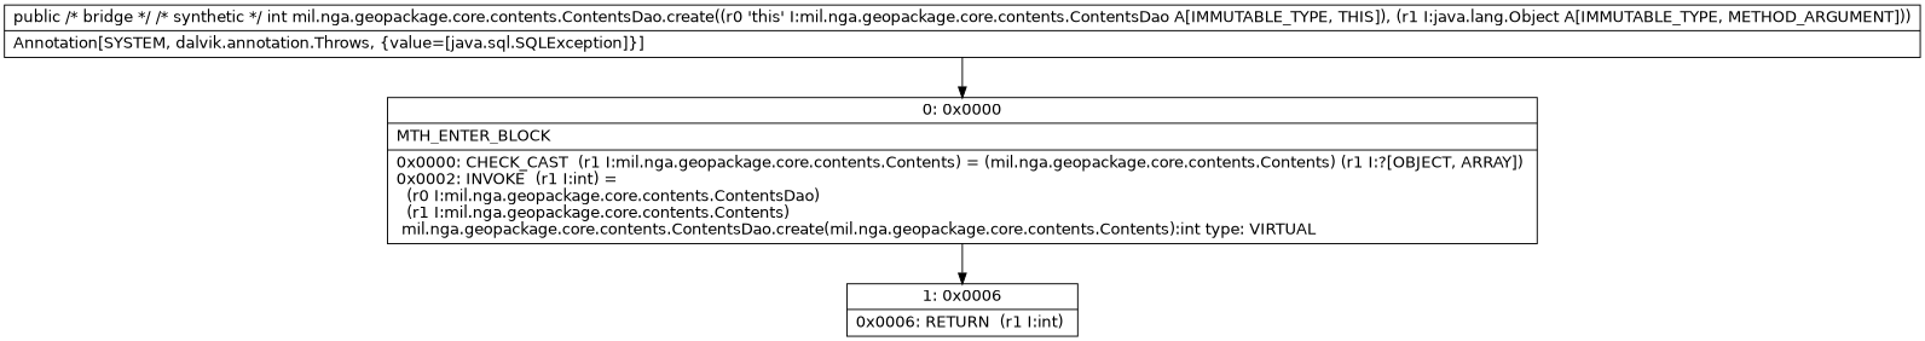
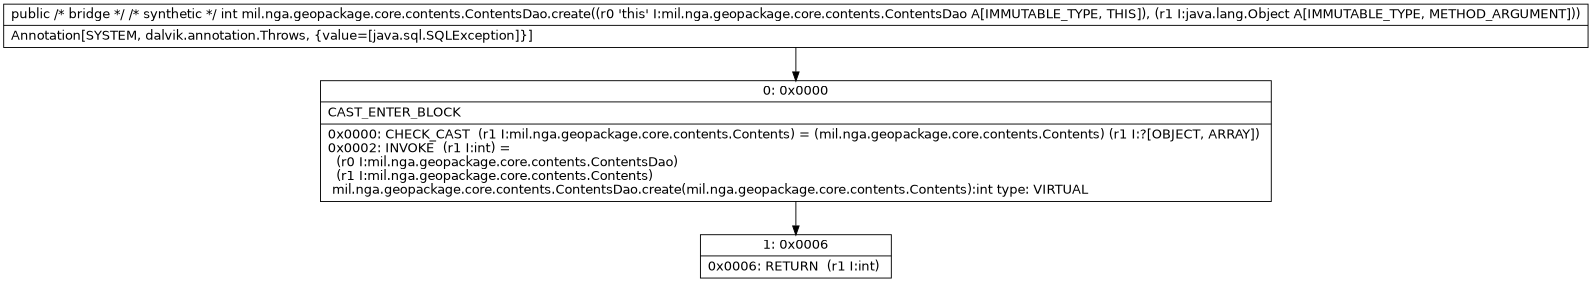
  digraph {
    fontname="DejaVu Sans"
    node [shape=record fontname="DejaVu Sans"]
    edge [fontname="DejaVu Sans"]
-   n1 [label="{0\:\ 0x0000|MTH_ENTER_BLOCK\l|0x0000: CHECK_CAST  (r1 I:mil.nga.geopackage.core.contents.Contents) = (mil.nga.geopackage.core.contents.Contents) (r1 I:?[OBJECT, ARRAY]) \l0x0002: INVOKE  (r1 I:int) = \l  (r0 I:mil.nga.geopackage.core.contents.ContentsDao)\l  (r1 I:mil.nga.geopackage.core.contents.Contents)\l mil.nga.geopackage.core.contents.ContentsDao.create(mil.nga.geopackage.core.contents.Contents):int type: VIRTUAL \l}"]
+   n1 [label="{0\:\ 0x0000|CAST_ENTER_BLOCK\l|0x0000: CHECK_CAST  (r1 I:mil.nga.geopackage.core.contents.Contents) = (mil.nga.geopackage.core.contents.Contents) (r1 I:?[OBJECT, ARRAY]) \l0x0002: INVOKE  (r1 I:int) = \l  (r0 I:mil.nga.geopackage.core.contents.ContentsDao)\l  (r1 I:mil.nga.geopackage.core.contents.Contents)\l mil.nga.geopackage.core.contents.ContentsDao.create(mil.nga.geopackage.core.contents.Contents):int type: VIRTUAL \l}"]
    n2 [label="{1\:\ 0x0006|0x0006: RETURN  (r1 I:int) \l}"]
    n3 [label="{public \/* bridge *\/ \/* synthetic *\/ int mil.nga.geopackage.core.contents.ContentsDao.create((r0 'this' I:mil.nga.geopackage.core.contents.ContentsDao A[IMMUTABLE_TYPE, THIS]), (r1 I:java.lang.Object A[IMMUTABLE_TYPE, METHOD_ARGUMENT]))  | Annotation[SYSTEM, dalvik.annotation.Throws, \{value=[java.sql.SQLException]\}]\l}"]
    n1 -> n2
    n3 -> n1
  }
